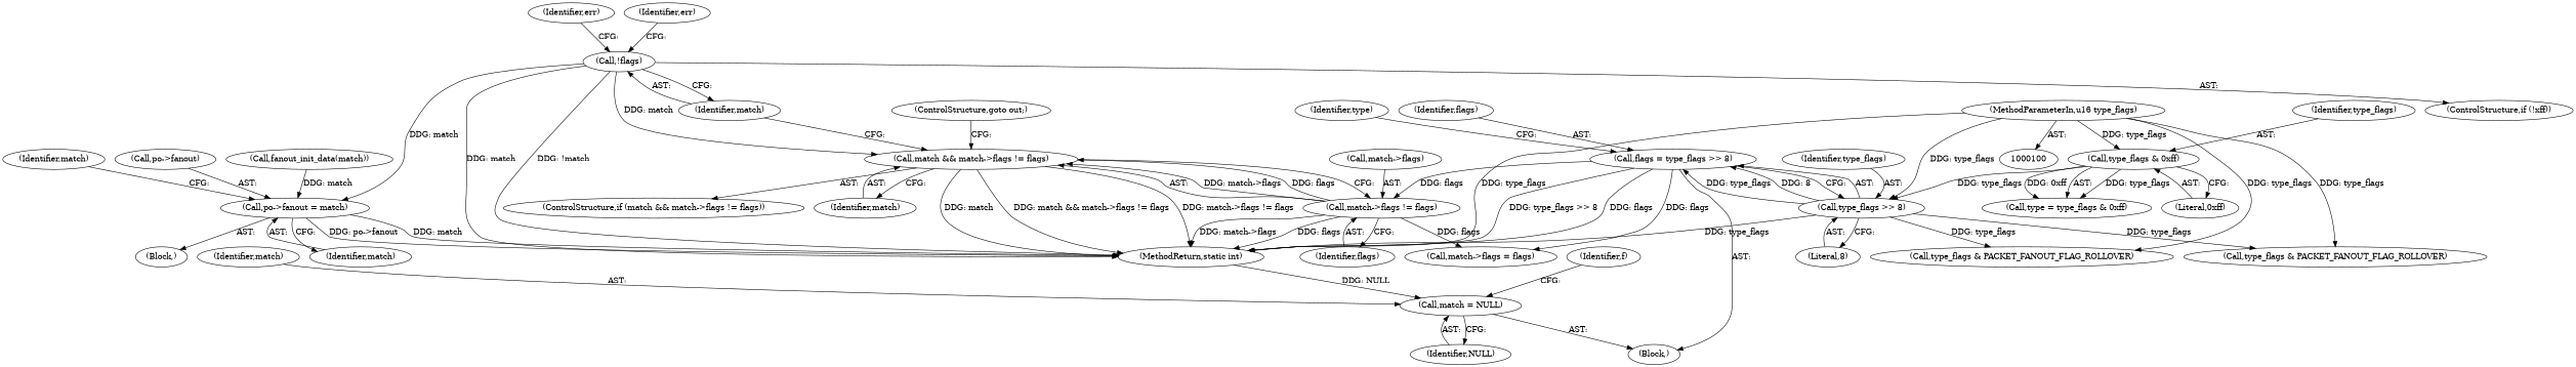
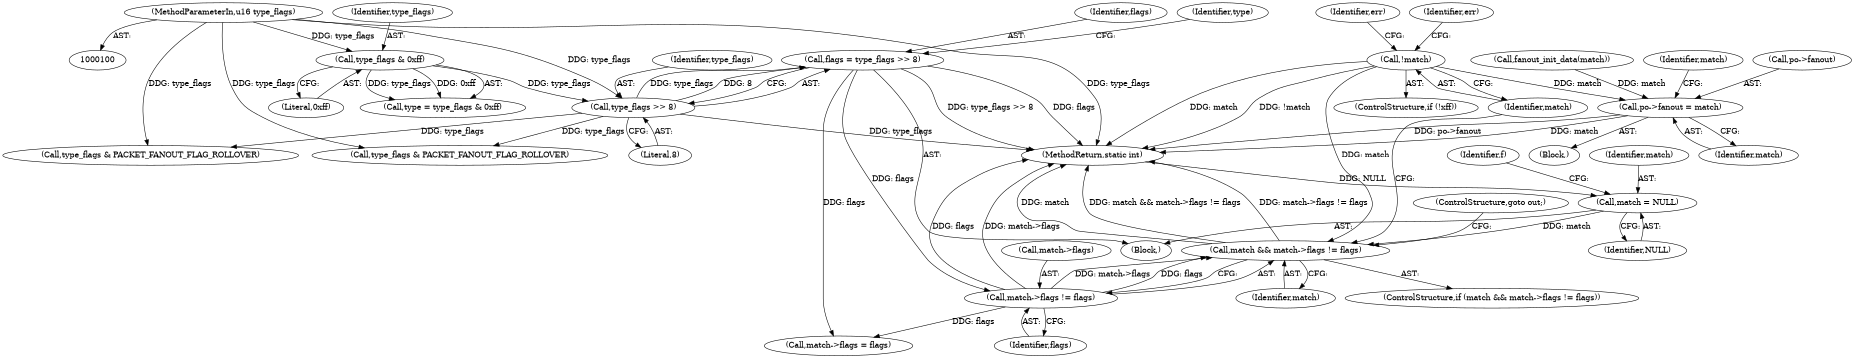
  digraph {
-   n1 [label="(Call,!flags)"]
+   n1 [label="(Call,!match)"]
    n2 [label="(Call,po->fanout = match)"]
    n3 [label="(Identifier,match)"]
    n4 [label="(ControlStructure,if (!xff))"]
    n5 [label="(MethodReturn,static int)"]
    n6 [label="(Call,match && match->flags != flags)"]
    n7 [label="(Block,)"]
    n8 [label="(Identifier,match)"]
    n9 [label="(Call,match = NULL)"]
    n10 [label="(Call,match->flags != flags)"]
    n11 [label="(ControlStructure,if (match && match->flags != flags))"]
    n12 [label="(Identifier,match)"]
    n13 [label="(Identifier,flags)"]
    n14 [label="(Call,match->flags = flags)"]
    n15 [label="(Identifier,NULL)"]
    n16 [label="(Block,)"]
    n17 [label="(Call,flags = type_flags >> 8)"]
    n18 [label="(Call,type_flags >> 8)"]
    n19 [label="(Call,type_flags & PACKET_FANOUT_FLAG_ROLLOVER)"]
    n20 [label="(Literal,8)"]
    n21 [label="(Call,type_flags & PACKET_FANOUT_FLAG_ROLLOVER)"]
    n22 [label="(Call,type_flags & 0xff)"]
    n23 [label="(Literal,0xff)"]
    n24 [label="(Call,type = type_flags & 0xff)"]
    n25 [label="(MethodParameterIn,u16 type_flags)"]
    1000100
    n27 [label="(Identifier,err)"]
    n28 [label="(ControlStructure,goto out;)"]
    n29 [label="(Identifier,type_flags)"]
    n30 [label="(Identifier,f)"]
    n31 [label="(Identifier,flags)"]
    n32 [label="(Identifier,match)"]
    n33 [label="(Call,match->flags)"]
    n34 [label="(Identifier,type_flags)"]
    n35 [label="(Identifier,err)"]
    n36 [label="(Identifier,type)"]
    n37 [label="(Identifier,match)"]
    n38 [label="(Call,po->fanout)"]
    n39 [label="(Call,fanout_init_data(match))"]
    n1 -> n2 [label="DDG: match"]
    n1 -> n3 [label="CFG: "]
    n1 -> n4 [label="AST: "]
    n1 -> n5 [label="DDG: match"]
    n1 -> n5 [label="DDG: !match"]
    n1 -> n6 [label="DDG: match"]
    n2 -> n5 [label="DDG: match"]
    n2 -> n5 [label="DDG: po->fanout"]
    n2 -> n7 [label="AST: "]
    n2 -> n8 [label="CFG: "]
    n3 -> n1 [label="AST: "]
    n3 -> n6 [label="CFG: "]
    n5 -> n9 [label="DDG: NULL"]
    n6 -> n5 [label="DDG: match"]
    n6 -> n5 [label="DDG: match && match->flags != flags"]
    n6 -> n5 [label="DDG: match->flags != flags"]
    n6 -> n10 [label="CFG: "]
    n6 -> n11 [label="AST: "]
    n6 -> n12 [label="CFG: "]
    n8 -> n2 [label="AST: "]
+   n9 -> n6 [label="DDG: match"]
    n9 -> n15 [label="CFG: "]
    n9 -> n16 [label="AST: "]
    n10 -> n5 [label="DDG: flags"]
    n10 -> n5 [label="DDG: match->flags"]
    n10 -> n6 [label="AST: "]
    n10 -> n6 [label="DDG: match->flags"]
    n10 -> n6 [label="DDG: flags"]
    n10 -> n13 [label="CFG: "]
    n10 -> n14 [label="DDG: flags"]
    n12 -> n6 [label="AST: "]
    n13 -> n10 [label="AST: "]
    n15 -> n9 [label="AST: "]
    n17 -> n5 [label="DDG: type_flags >> 8"]
    n17 -> n5 [label="DDG: flags"]
    n17 -> n10 [label="DDG: flags"]
    n17 -> n14 [label="DDG: flags"]
    n17 -> n16 [label="AST: "]
    n17 -> n18 [label="CFG: "]
    n18 -> n5 [label="DDG: type_flags"]
    n18 -> n17 [label="AST: "]
    n18 -> n17 [label="DDG: type_flags"]
    n18 -> n17 [label="DDG: 8"]
    n18 -> n19 [label="DDG: type_flags"]
    n18 -> n20 [label="CFG: "]
    n18 -> n21 [label="DDG: type_flags"]
    n20 -> n18 [label="AST: "]
    n22 -> n18 [label="DDG: type_flags"]
    n22 -> n23 [label="CFG: "]
    n22 -> n24 [label="AST: "]
    n22 -> n24 [label="DDG: type_flags"]
    n22 -> n24 [label="DDG: 0xff"]
    n23 -> n22 [label="AST: "]
    n25 -> n5 [label="DDG: type_flags"]
    n25 -> n18 [label="DDG: type_flags"]
    n25 -> n19 [label="DDG: type_flags"]
    n25 -> n21 [label="DDG: type_flags"]
    n25 -> n22 [label="DDG: type_flags"]
    n25 -> 1000100 [label="AST: "]
    n27 -> n1 [label="CFG: "]
    n28 -> n6 [label="CFG: "]
    n29 -> n18 [label="AST: "]
    n30 -> n9 [label="CFG: "]
    n31 -> n17 [label="AST: "]
    n32 -> n9 [label="AST: "]
    n33 -> n10 [label="AST: "]
    n34 -> n22 [label="AST: "]
    n35 -> n1 [label="CFG: "]
    n36 -> n17 [label="CFG: "]
    n37 -> n2 [label="CFG: "]
    n38 -> n2 [label="AST: "]
    n39 -> n2 [label="DDG: match"]
  }
